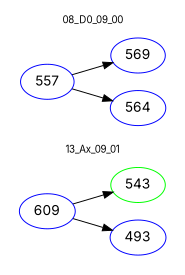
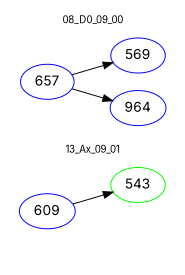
  digraph {
    fontname=Inter
    rankdir=LR
    node [color=blue fontname=Inter]
    edge [color=black fontname=Inter]
    n1 [label=609]
-   n2 [label=493]
    n3 [color=green label=543]
-   n4 [label=557]
-   n5 [label=564]
+   n4 [label=657]
+   n5 [label=964]
    n6 [label=569]
    subgraph cluster_1 {
      color=white
      fontsize=10
      label="13_Ax_09_01"
      n1
-     n2
      n3
    }
    subgraph cluster_2 {
      color=white
      fontsize=10
      label="08_D0_09_00"
      n4
      n5
      n6
    }
-   n1 -> n2
    n1 -> n3
    n4 -> n5
    n4 -> n6
  }
